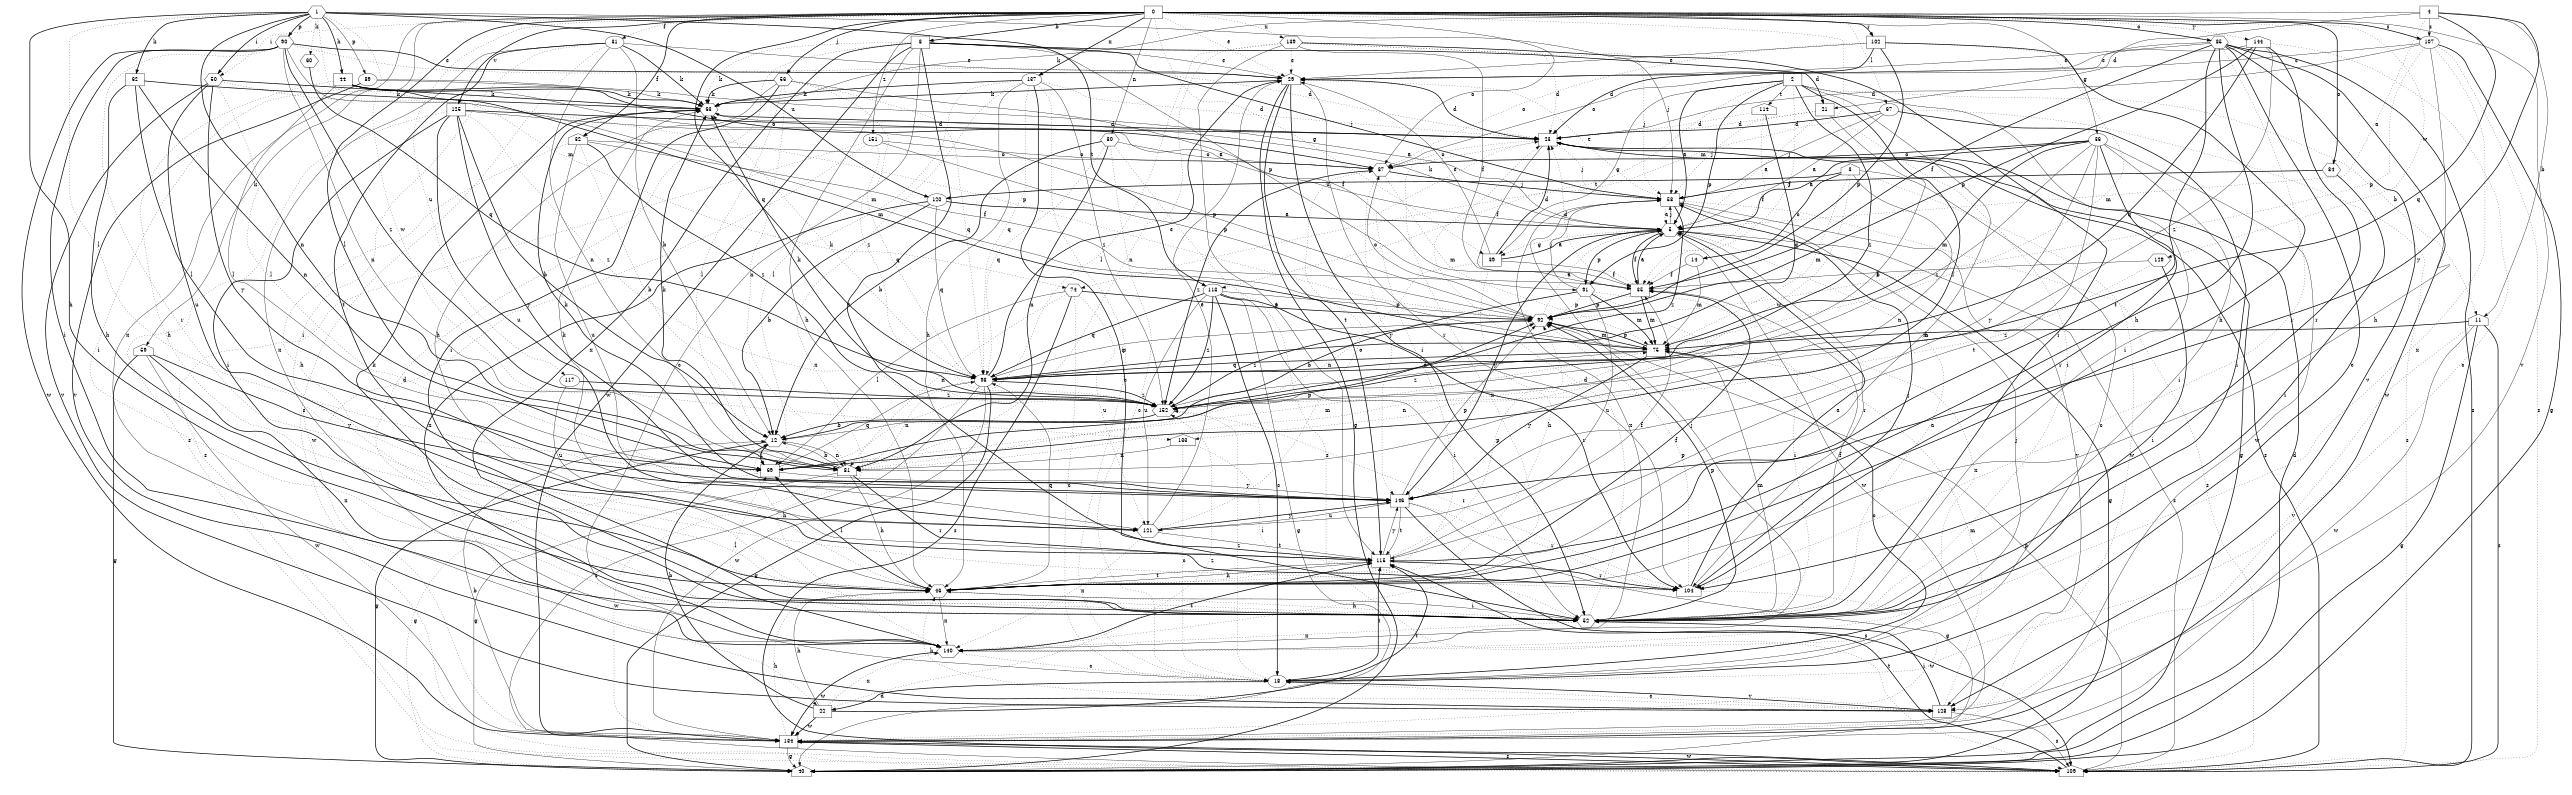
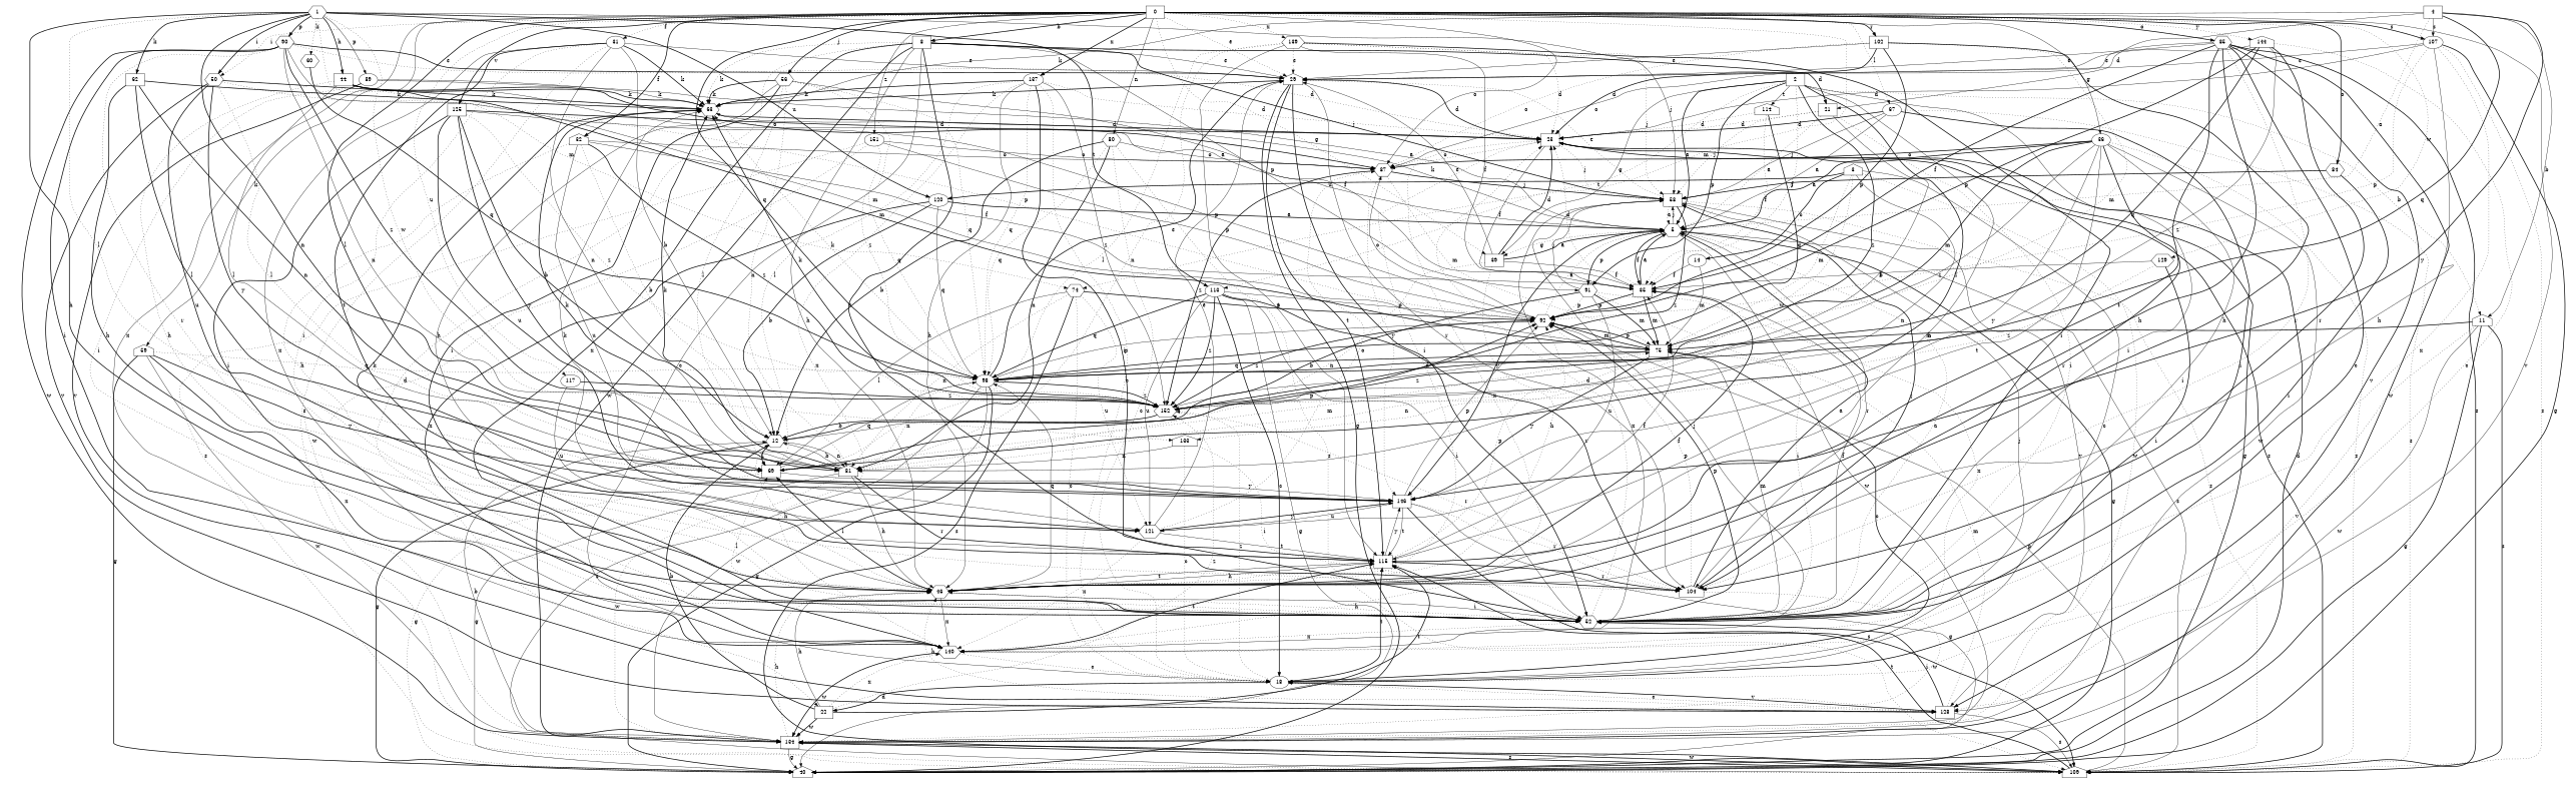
  strict digraph {
    node [shape=hexagon]
    edge [style=bold]
    0 [shape=box]
    8 [shape=box]
    29 [shape=house]
    31 [shape=ellipse]
    32 [shape=house]
    36 [shape=ellipse]
    39 [shape=box]
    50
    56
    59 [shape=house]
    67 [shape=ellipse]
    69 [shape=box]
    74
    80
    84
    85
    87
    98 [shape=ellipse]
    102 [shape=box]
    107 [shape=ellipse]
    117 [shape=ellipse]
    125 [shape=box]
    128 [shape=box]
    129
    137 [shape=ellipse]
    139
    140
    144 [shape=house]
    151 [shape=ellipse]
    46
    58 [shape=box]
    91
    18 [shape=ellipse]
    134 [shape=box]
    21 [shape=box]
    63
    22 [shape=box]
    115 [shape=box]
    52
    40 [shape=house]
    104 [shape=house]
    23 [shape=box]
    81 [shape=house]
    109 [shape=house]
    12
    35 [shape=box]
    152
    121
    5
    75 [shape=box]
    146 [shape=box]
    92
    1
    44 [shape=box]
    60
    62 [shape=box]
    89 [shape=ellipse]
    90
    113 [shape=ellipse]
    120 [shape=ellipse]
    133 [shape=house]
    2 [shape=box]
    11 [shape=house]
    114 [shape=house]
    3 [shape=house]
    14 [shape=ellipse]
    4 [shape=box]
    0 -> 8 [label=b]
    0 -> 29 [label=e style=dotted]
    0 -> 31 [label=f style=dotted]
    0 -> 32 [label=f]
    0 -> 36 [label=g style=solid]
    0 -> 39 [label=g style=dotted]
    0 -> 50 [label=i style=dotted]
    0 -> 56 [label=j]
    0 -> 59 [label=k style=solid]
    0 -> 67 [label=l style=dotted]
    0 -> 69 [label=l]
    0 -> 74 [label=m style=dotted]
    0 -> 80 [label=n style=solid]
    0 -> 84 [label=o]
    0 -> 85 [label=o]
    0 -> 87 [label=o style=solid]
    0 -> 98 [label=q]
    0 -> 102 [label=r]
    0 -> 107 [label=s]
    0 -> 117 [label=u style=dotted]
    0 -> 125 [label=v]
    0 -> 128 [label=v style=solid]
    0 -> 129 [label=w style=dotted]
    0 -> 137 [label=x]
    0 -> 139 [label=x style=dotted]
    0 -> 140 [label=x style=solid]
    0 -> 144 [label=y style=dotted]
    0 -> 151 [label=z style=solid]
    8 -> 29 [label=e style=solid]
    8 -> 140 [label=x]
    8 -> 46 [label=h style=solid]
    8 -> 58 [label=j]
    8 -> 91 [label=p style=solid]
    8 -> 18 [label=c style=solid]
    8 -> 134 [label=w]
    8 -> 21 [label=d]
    8 -> 63 [label=k style=dotted]
    8 -> 22 [label=d style=dotted]
    8 -> 115 [label=t]
    29 -> 63 [label=k]
    29 -> 115 [label=t]
    29 -> 52 [label=i]
    29 -> 40 [label=g]
    29 -> 104 [label=r style=solid]
    29 -> 23 [label=d]
    31 -> 29 [label=e style=solid]
    31 -> 140 [label=x style=solid]
    31 -> 63 [label=k]
    31 -> 115 [label=t]
    31 -> 52 [label=i style=dotted]
    31 -> 81 [label=n style=solid]
    31 -> 109 [label=s style=dotted]
    31 -> 12 [label=b style=solid]
    32 -> 87 [label=o style=solid]
    32 -> 46 [label=h style=dotted]
    32 -> 12 [label=b style=dotted]
    32 -> 35 [label=f style=solid]
    32 -> 152 [label=z]
    32 -> 121 [label=u style=solid]
    36 -> 87 [label=o]
    36 -> 134 [label=w style=solid]
    36 -> 115 [label=t style=solid]
    36 -> 52 [label=i style=solid]
    36 -> 104 [label=r]
-   125 -> 109 [label=s style=dotted]
+   36 -> 109 [label=s style=dotted]
    36 -> 152 [label=z style=solid]
    36 -> 5 [label=a]
    36 -> 75 [label=m]
    36 -> 146 [label=y style=solid]
    39 -> 29 [label=e style=solid]
    39 -> 46 [label=h style=dotted]
    39 -> 23 [label=d]
    39 -> 81 [label=n style=dotted]
    39 -> 35 [label=f style=solid]
    39 -> 5 [label=a]
    50 -> 69 [label=l style=dotted]
    50 -> 128 [label=v]
    50 -> 63 [label=k]
    50 -> 121 [label=u]
    50 -> 146 [label=y]
    50 -> 92 [label=p style=dotted]
    56 -> 69 [label=l style=dotted]
    56 -> 98 [label=q style=dotted]
    56 -> 46 [label=h style=solid]
    56 -> 63 [label=k]
    56 -> 52 [label=i]
    56 -> 81 [label=n style=dotted]
    56 -> 35 [label=f style=solid]
    56 -> 152 [label=z style=dotted]
+   59 -> 98 [label=q style=dotted]
    59 -> 140 [label=x]
    59 -> 134 [label=w style=solid]
    59 -> 40 [label=g]
    59 -> 146 [label=y]
    67 -> 58 [label=j style=solid]
    67 -> 52 [label=i]
    67 -> 23 [label=d]
    67 -> 109 [label=s style=dotted]
    67 -> 5 [label=a style=solid]
    69 -> 98 [label=q style=solid]
    69 -> 40 [label=g style=dotted]
    69 -> 75 [label=m style=dotted]
    69 -> 146 [label=y style=solid]
    69 -> 92 [label=p]
    74 -> 69 [label=l style=solid]
    74 -> 18 [label=c style=dotted]
    74 -> 81 [label=n style=dotted]
    74 -> 109 [label=s]
    74 -> 121 [label=u style=dotted]
    74 -> 92 [label=p]
    80 -> 87 [label=o style=solid]
    80 -> 98 [label=q style=dotted]
    80 -> 18 [label=c style=dotted]
    80 -> 81 [label=n]
    80 -> 109 [label=s style=dotted]
    80 -> 12 [label=b]
    84 -> 58 [label=j]
    84 -> 52 [label=i]
    85 -> 29 [label=e style=solid]
    85 -> 87 [label=o style=solid]
    85 -> 128 [label=v]
    85 -> 46 [label=h]
    85 -> 18 [label=c]
    85 -> 134 [label=w]
    85 -> 115 [label=t]
    85 -> 104 [label=r style=dotted]
    85 -> 109 [label=s]
    85 -> 35 [label=f]
    87 -> 58 [label=j]
    87 -> 152 [label=z]
    87 -> 75 [label=m style=dotted]
    87 -> 146 [label=y style=dotted]
    98 -> 29 [label=e]
    98 -> 134 [label=w style=solid]
    98 -> 63 [label=k style=dotted]
    98 -> 40 [label=g]
    98 -> 81 [label=n style=dotted]
    98 -> 109 [label=s style=solid]
    98 -> 152 [label=z]
    98 -> 92 [label=p style=solid]
    102 -> 29 [label=e style=solid]
    102 -> 87 [label=o style=dotted]
    102 -> 46 [label=h]
    102 -> 23 [label=d]
    102 -> 75 [label=m style=dotted]
    102 -> 92 [label=p]
    107 -> 29 [label=e style=solid]
    107 -> 140 [label=x style=dotted]
    107 -> 46 [label=h style=solid]
    107 -> 40 [label=g]
    107 -> 23 [label=d style=solid]
    107 -> 109 [label=s style=dotted]
    107 -> 92 [label=p style=dotted]
    117 -> 152 [label=z]
    117 -> 121 [label=u style=solid]
    125 -> 52 [label=i]
    125 -> 23 [label=d]
    125 -> 12 [label=b]
    125 -> 152 [label=z style=dotted]
    125 -> 121 [label=u]
    125 -> 146 [label=y]
    125 -> 92 [label=p style=solid]
    128 -> 46 [label=h style=dotted]
    128 -> 18 [label=c style=dotted]
    128 -> 52 [label=i]
    128 -> 109 [label=s style=solid]
    128 -> 75 [label=m style=dotted]
    129 -> 52 [label=i]
    129 -> 35 [label=f style=solid]
    129 -> 152 [label=z style=dotted]
    137 -> 69 [label=l style=dotted]
    137 -> 98 [label=q style=dotted]
    137 -> 140 [label=x style=dotted]
    137 -> 46 [label=h style=solid]
    137 -> 18 [label=c style=dotted]
    137 -> 63 [label=k]
    137 -> 52 [label=i]
    137 -> 23 [label=d style=dotted]
    137 -> 152 [label=z style=solid]
    139 -> 29 [label=e style=dotted]
    139 -> 69 [label=l style=dotted]
    139 -> 58 [label=j style=dotted]
    139 -> 115 [label=t style=solid]
    139 -> 52 [label=i]
    139 -> 23 [label=d style=dotted]
    139 -> 81 [label=n style=dotted]
    139 -> 35 [label=f style=solid]
    140 -> 58 [label=j style=solid]
    140 -> 18 [label=c style=dotted]
    140 -> 134 [label=w]
    140 -> 115 [label=t]
    144 -> 29 [label=e style=solid]
    144 -> 98 [label=q]
    144 -> 18 [label=c style=dotted]
    144 -> 104 [label=r]
    144 -> 152 [label=z style=solid]
    144 -> 92 [label=p]
    151 -> 87 [label=o style=solid]
    151 -> 98 [label=q style=dotted]
    151 -> 134 [label=w style=dotted]
    151 -> 109 [label=s style=dotted]
    151 -> 92 [label=p style=solid]
    46 -> 69 [label=l]
    46 -> 98 [label=q style=solid]
    46 -> 140 [label=x style=solid]
    46 -> 115 [label=t style=solid]
    46 -> 52 [label=i style=solid]
    46 -> 23 [label=d style=dotted]
    46 -> 35 [label=f]
    58 -> 29 [label=e style=dotted]
    58 -> 128 [label=v style=solid]
    58 -> 140 [label=x style=solid]
    58 -> 109 [label=s style=dotted]
    58 -> 152 [label=z]
    58 -> 5 [label=a style=dotted]
    91 -> 140 [label=x style=dotted]
    91 -> 58 [label=j style=solid]
    91 -> 52 [label=i style=dotted]
    91 -> 12 [label=b]
    91 -> 121 [label=u style=solid]
    91 -> 75 [label=m]
    91 -> 92 [label=p style=dotted]
    18 -> 128 [label=v]
    18 -> 58 [label=j style=solid]
    18 -> 22 [label=d]
    18 -> 115 [label=t]
    18 -> 152 [label=z style=dotted]
    134 -> 46 [label=h style=dotted]
    134 -> 40 [label=g style=solid]
    134 -> 109 [label=s]
    134 -> 12 [label=b style=solid]
    21 -> 58 [label=j style=dotted]
    21 -> 52 [label=i style=dotted]
    21 -> 23 [label=d style=dotted]
    21 -> 12 [label=b style=solid]
    21 -> 5 [label=a style=dotted]
    63 -> 23 [label=d]
    22 -> 140 [label=x style=dotted]
    22 -> 46 [label=h style=solid]
    22 -> 134 [label=w]
    22 -> 115 [label=t]
    22 -> 12 [label=b]
    22 -> 152 [label=z style=dotted]
    115 -> 46 [label=h style=solid]
    115 -> 63 [label=k style=solid]
    115 -> 104 [label=r]
    115 -> 35 [label=f style=solid]
    115 -> 146 [label=y style=solid]
    115 -> 92 [label=p style=dotted]
    52 -> 69 [label=l style=dotted]
    52 -> 140 [label=x style=dotted]
    52 -> 46 [label=h style=dotted]
    52 -> 63 [label=k]
    52 -> 23 [label=d style=dotted]
    52 -> 35 [label=f style=solid]
    52 -> 5 [label=a style=dotted]
    52 -> 75 [label=m style=solid]
    52 -> 92 [label=p]
    40 -> 23 [label=d]
    104 -> 58 [label=j]
    104 -> 134 [label=w style=dotted]
    104 -> 5 [label=a]
    104 -> 92 [label=p style=dotted]
    23 -> 87 [label=o style=dotted]
    23 -> 140 [label=x style=dotted]
    23 -> 58 [label=j style=dotted]
    23 -> 40 [label=g]
    23 -> 35 [label=f style=solid]
    81 -> 46 [label=h style=solid]
    81 -> 134 [label=w style=dotted]
    81 -> 63 [label=k]
    81 -> 40 [label=g style=solid]
    81 -> 104 [label=r]
    81 -> 12 [label=b style=solid]
    109 -> 134 [label=w]
    109 -> 115 [label=t]
    109 -> 23 [label=s]
    109 -> 92 [label=p style=solid]
    12 -> 69 [label=l]
    12 -> 46 [label=h style=dotted]
    12 -> 40 [label=g]
    12 -> 81 [label=n style=solid]
    35 -> 23 [label=d style=dotted]
    35 -> 5 [label=a]
    35 -> 75 [label=m]
    35 -> 92 [label=p]
    152 -> 63 [label=k]
    152 -> 104 [label=r style=dotted]
    152 -> 12 [label=b]
    121 -> 29 [label=e style=solid]
    121 -> 87 [label=o style=dotted]
    121 -> 140 [label=x style=dotted]
    121 -> 115 [label=t style=solid]
    121 -> 146 [label=y]
    5 -> 39 [label=g style=dotted]
    5 -> 58 [label=j style=solid]
    5 -> 91 [label=p]
    5 -> 134 [label=w style=solid]
    5 -> 63 [label=k style=solid]
    5 -> 40 [label=g]
    5 -> 104 [label=r style=solid]
    5 -> 109 [label=s style=solid]
    5 -> 35 [label=f]
    5 -> 146 [label=y]
    75 -> 98 [label=q]
    75 -> 18 [label=c]
    75 -> 81 [label=n style=dotted]
    75 -> 152 [label=z style=solid]
    75 -> 146 [label=y]
    75 -> 92 [label=p]
    146 -> 63 [label=k]
    146 -> 115 [label=t style=solid]
    146 -> 40 [label=g style=solid]
    146 -> 104 [label=r style=dotted]
    146 -> 109 [label=s]
    146 -> 121 [label=u style=solid]
    146 -> 92 [label=p style=solid]
    92 -> 87 [label=o style=solid]
    92 -> 152 [label=z]
    92 -> 5 [label=a style=dotted]
    92 -> 75 [label=m]
    1 -> 50 [label=i]
    1 -> 69 [label=l style=dotted]
    1 -> 74 [label=m style=dotted]
    1 -> 46 [label=h]
    1 -> 58 [label=j style=solid]
    1 -> 81 [label=n]
    1 -> 44 [label=h]
    1 -> 60 [label=k style=dotted]
    1 -> 62 [label=k]
    1 -> 89 [label=p style=solid]
    1 -> 90 [label=p]
    1 -> 113 [label=t]
    1 -> 120 [label=u]
    1 -> 133 [label=w style=dotted]
    44 -> 69 [label=l style=solid]
    44 -> 87 [label=o]
    44 -> 46 [label=h style=dotted]
    44 -> 63 [label=k]
    44 -> 5 [label=a style=solid]
    44 -> 75 [label=m]
    60 -> 98 [label=q]
    62 -> 69 [label=l]
    62 -> 46 [label=h]
    62 -> 63 [label=k]
    62 -> 81 [label=n]
    89 -> 128 [label=v]
    89 -> 63 [label=k style=solid]
    89 -> 52 [label=i style=dotted]
    89 -> 5 [label=a style=solid]
    90 -> 29 [label=e]
    90 -> 134 [label=w]
    90 -> 52 [label=i]
    90 -> 104 [label=r style=dotted]
    90 -> 23 [label=d style=dotted]
    90 -> 81 [label=n style=solid]
    90 -> 152 [label=z]
    90 -> 75 [label=m style=solid]
    113 -> 98 [label=q]
    113 -> 18 [label=c]
    113 -> 52 [label=i style=solid]
    113 -> 40 [label=g style=solid]
    113 -> 104 [label=r]
    113 -> 152 [label=z]
    113 -> 121 [label=u style=solid]
    113 -> 92 [label=p style=solid]
    120 -> 98 [label=q style=solid]
    120 -> 140 [label=x]
    120 -> 12 [label=b]
    120 -> 5 [label=a]
    133 -> 18 [label=c style=dotted]
    133 -> 52 [label=i style=dotted]
    133 -> 81 [label=n style=solid]
    2 -> 39 [label=g style=solid]
    2 -> 69 [label=l]
    2 -> 46 [label=h style=solid]
    2 -> 91 [label=p]
    2 -> 52 [label=i style=solid]
    2 -> 35 [label=f style=dotted]
    2 -> 152 [label=z]
    2 -> 5 [label=a]
    2 -> 113 [label=t style=dotted]
    2 -> 11 [label=b style=dotted]
    2 -> 114 [label=t style=solid]
    11 -> 128 [label=v style=dotted]
    11 -> 134 [label=w style=solid]
    11 -> 40 [label=g]
    11 -> 109 [label=s]
    11 -> 75 [label=m]
    114 -> 98 [label=q]
    114 -> 23 [label=d style=dotted]
    114 -> 35 [label=f style=dotted]
    3 -> 18 [label=c style=solid]
    3 -> 134 [label=w style=dotted]
    3 -> 81 [label=n style=solid]
    3 -> 75 [label=m style=dotted]
    3 -> 120 [label=u]
    3 -> 133 [label=w style=dotted]
    3 -> 14 [label=c]
    14 -> 35 [label=f style=solid]
    14 -> 75 [label=m style=solid]
    4 -> 98 [label=q]
    4 -> 107 [label=s style=solid]
    4 -> 21 [label=d style=solid]
    4 -> 63 [label=k style=solid]
    4 -> 5 [label=a style=dotted]
    4 -> 146 [label=y]
    4 -> 11 [label=b style=solid]
  }
